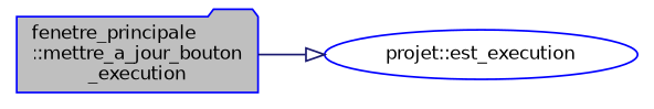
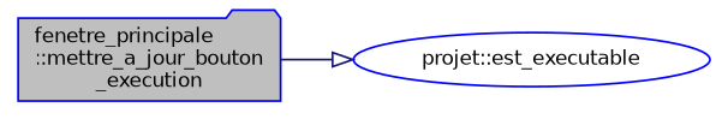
  digraph {
    rankdir=LR
    node [color=blue fontname=Helvetica fontsize=10 style=filled]
    n1 [fillcolor=grey75 fontcolor=black height=0.2 label="fenetre_principale\l::mettre_a_jour_bouton\l_execution" shape=folder width=0.4]
-   n2 [fillcolor=white height=0.2 label="projet::est_execution" shape=ellipse width=0.4]
+   n2 [fillcolor=white height=0.2 label="projet::est_executable" shape=ellipse width=0.4]
    n1 -> n2 [color=midnightblue fontname=Helvetica fontsize=10 labelfontname=Helvetica labelfontsize=10 style=solid arrowhead=onormal]
  }
